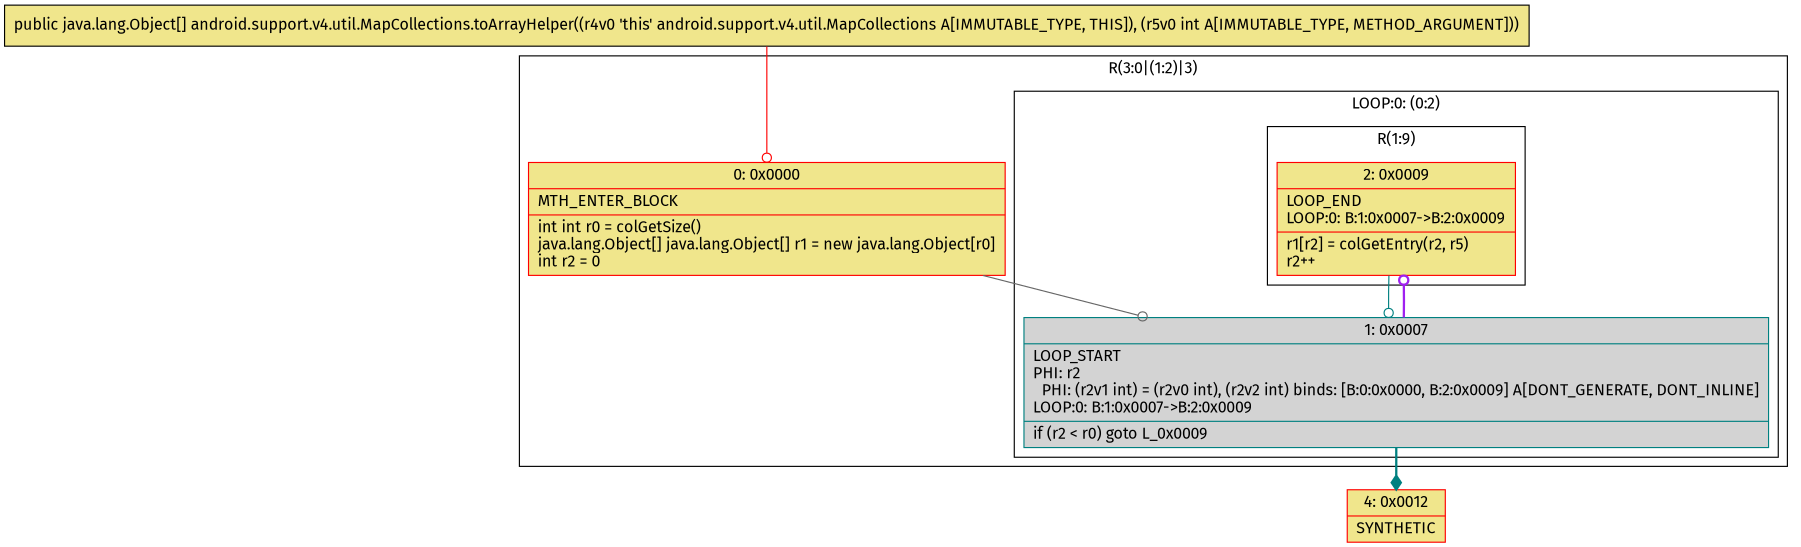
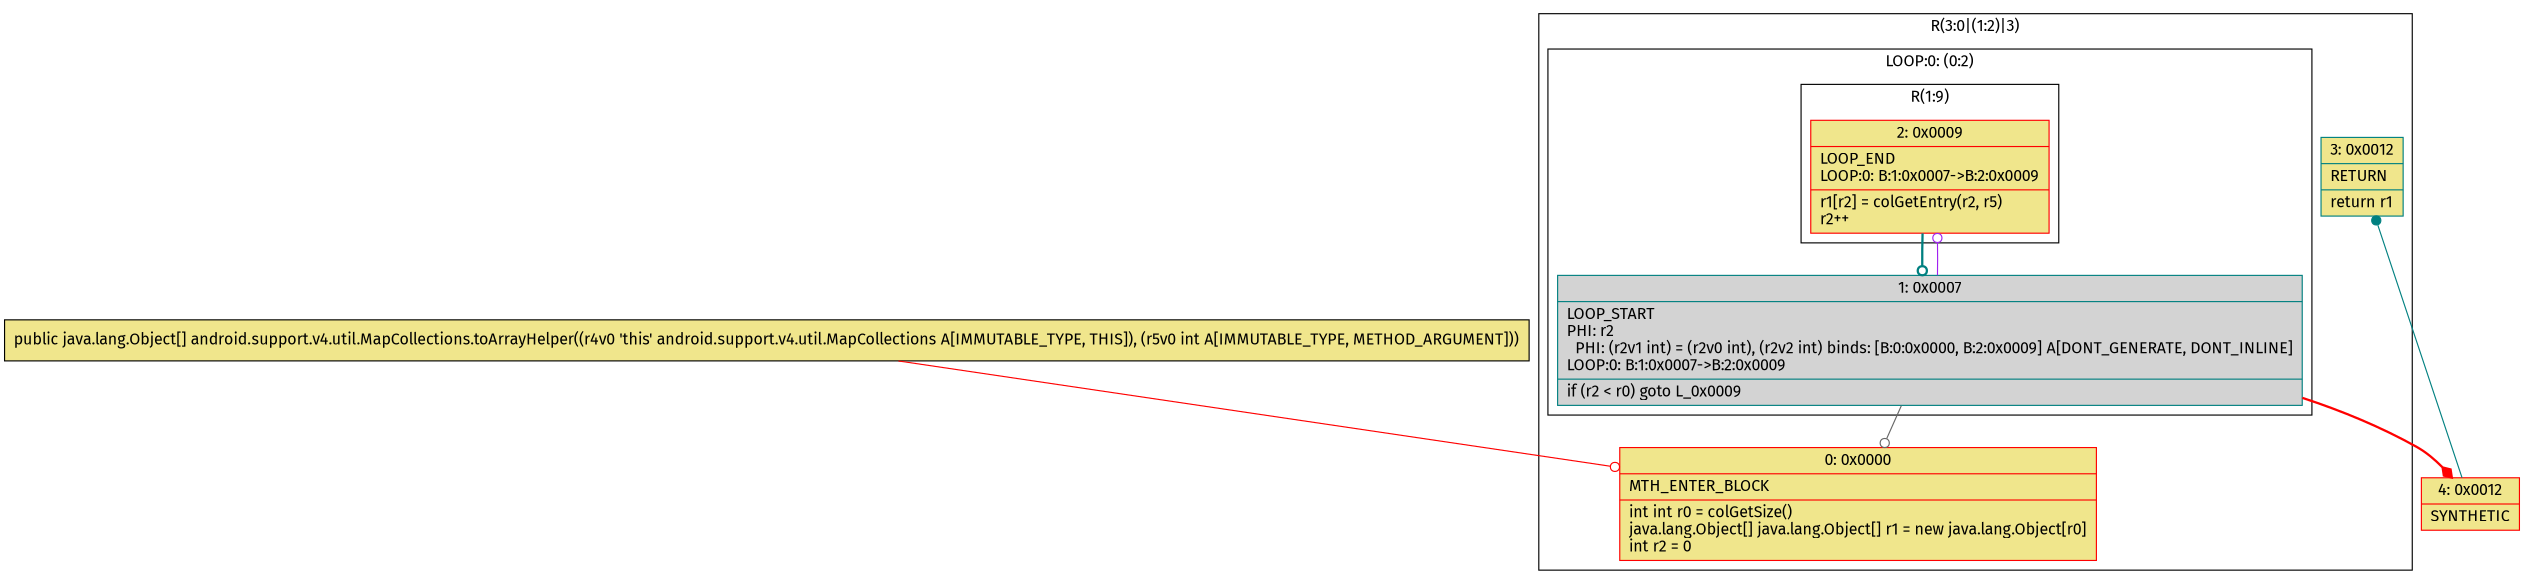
  digraph {
    fontname="Fira Sans"
    node [color=red fillcolor=khaki fontname="Fira Sans" shape=record style=filled]
    edge [arrowhead=odot color=teal fontname="Fira Sans" style=bold]
    n1 [label="{2\:\ 0x0009|LOOP_END\lLOOP:0: B:1:0x0007\-\>B:2:0x0009\l|r1[r2] = colGetEntry(r2, r5)\lr2++\l}"]
    n2 [color=teal fillcolor=lightgrey label="{1\:\ 0x0007|LOOP_START\lPHI: r2 \l  PHI: (r2v1 int) = (r2v0 int), (r2v2 int) binds: [B:0:0x0000, B:2:0x0009] A[DONT_GENERATE, DONT_INLINE]\lLOOP:0: B:1:0x0007\-\>B:2:0x0009\l|if (r2 \< r0) goto L_0x0009\l}"]
    n3 [label="{0\:\ 0x0000|MTH_ENTER_BLOCK\l|int int r0 = colGetSize()\ljava.lang.Object[] java.lang.Object[] r1 = new java.lang.Object[r0]\lint r2 = 0\l}"]
+   n4 [color=teal label="{3\:\ 0x0012|RETURN\l|return r1\l}"]
    n5 [label="{4\:\ 0x0012|SYNTHETIC\l}"]
    n6 [color=black label="{public java.lang.Object[] android.support.v4.util.MapCollections.toArrayHelper((r4v0 'this' android.support.v4.util.MapCollections A[IMMUTABLE_TYPE, THIS]), (r5v0 int A[IMMUTABLE_TYPE, METHOD_ARGUMENT])) }"]
    subgraph cluster_1 {
      label="R(3:0|(1:2)|3)"
      n3
+     n4
      subgraph cluster_2 {
        label="LOOP:0: (0:2)"
        n2
        subgraph cluster_3 {
          label="R(1:9)"
          n1
        }
      }
    }
-   n1 -> n2 [style=solid]
-   n2 -> n1 [color=purple]
-   n2 -> n5 [arrowhead=diamond]
-   n3 -> n2 [color=gray40 style=solid]
+   n1 -> n2
+   n2 -> n1 [color=purple style=solid]
+   n2 -> n5 [arrowhead=diamond color=red]
+   n2 -> n3 [color=gray40 style=solid]
+   n5 -> n4 [arrowhead=dot style=solid]
    n6 -> n3 [color=red style=solid]
  }
